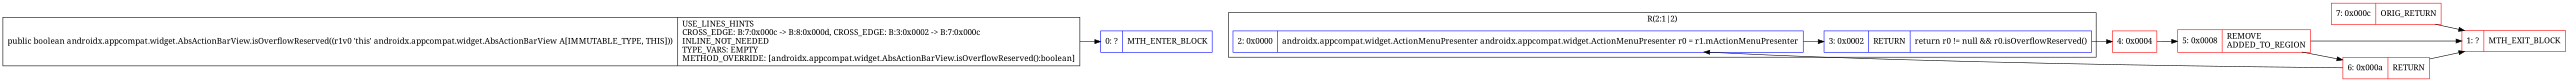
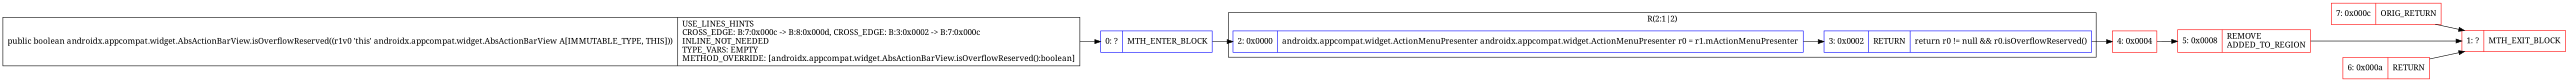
  digraph {
    fontname="Noto Serif"
    rankdir=LR
    node [color=red fontname="Noto Serif" shape=record]
    edge [fontname="Noto Serif"]
    n1 [color=blue label="{2\:\ 0x0000|androidx.appcompat.widget.ActionMenuPresenter androidx.appcompat.widget.ActionMenuPresenter r0 = r1.mActionMenuPresenter\l}"]
    n2 [color=blue label="{3\:\ 0x0002|RETURN\l|return r0 != null && r0.isOverflowReserved()\l}"]
    n3 [label="{4\:\ 0x0004}"]
    n4 [label="{5\:\ 0x0008|REMOVE\lADDED_TO_REGION\l}"]
    n5 [label="{7\:\ 0x000c|ORIG_RETURN\l}"]
    n6 [label="{1\:\ ?|MTH_EXIT_BLOCK\l}"]
    n7 [color=blue label="{0\:\ ?|MTH_ENTER_BLOCK\l}"]
    n8 [label="{6\:\ 0x000a|RETURN\l}"]
    n9 [label="{public boolean androidx.appcompat.widget.AbsActionBarView.isOverflowReserved((r1v0 'this' androidx.appcompat.widget.AbsActionBarView A[IMMUTABLE_TYPE, THIS]))  | USE_LINES_HINTS\lCROSS_EDGE: B:7:0x000c \-\> B:8:0x000d, CROSS_EDGE: B:3:0x0002 \-\> B:7:0x000c\lINLINE_NOT_NEEDED\lTYPE_VARS: EMPTY\lMETHOD_OVERRIDE: [androidx.appcompat.widget.AbsActionBarView.isOverflowReserved():boolean]\l}" color=""]
    subgraph cluster_1 {
      label="R(2:1|2)"
      n1
      n2
    }
    n1 -> n2
    n2 -> n3
    n3 -> n4
    n4 -> n6
-   n4 -> n8
    n5 -> n6
-   n8 -> n1
+   n7 -> n1
    n8 -> n6
    n9 -> n7
  }
